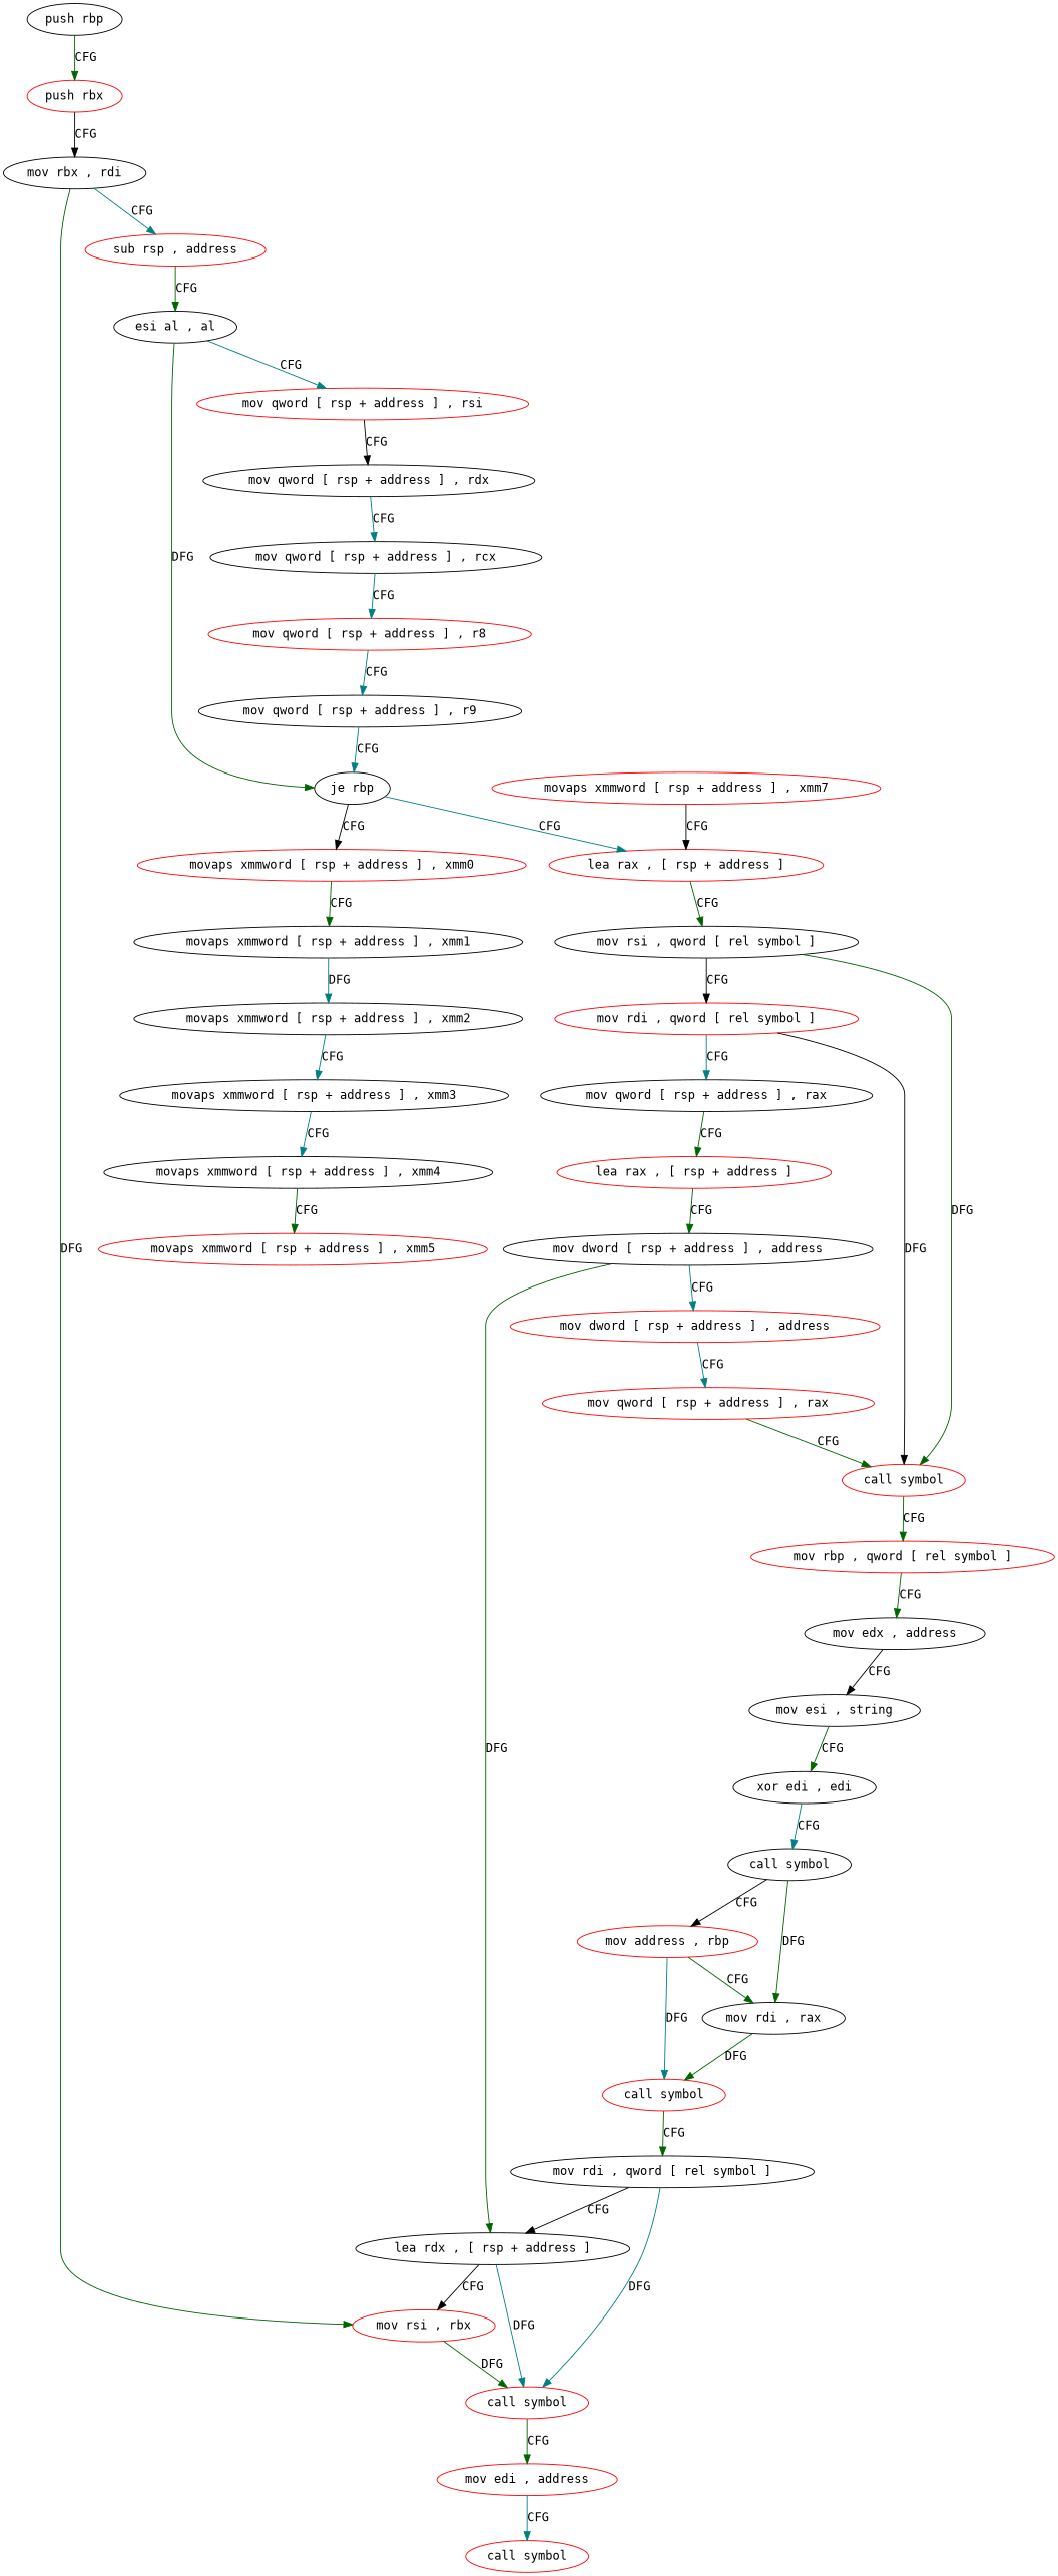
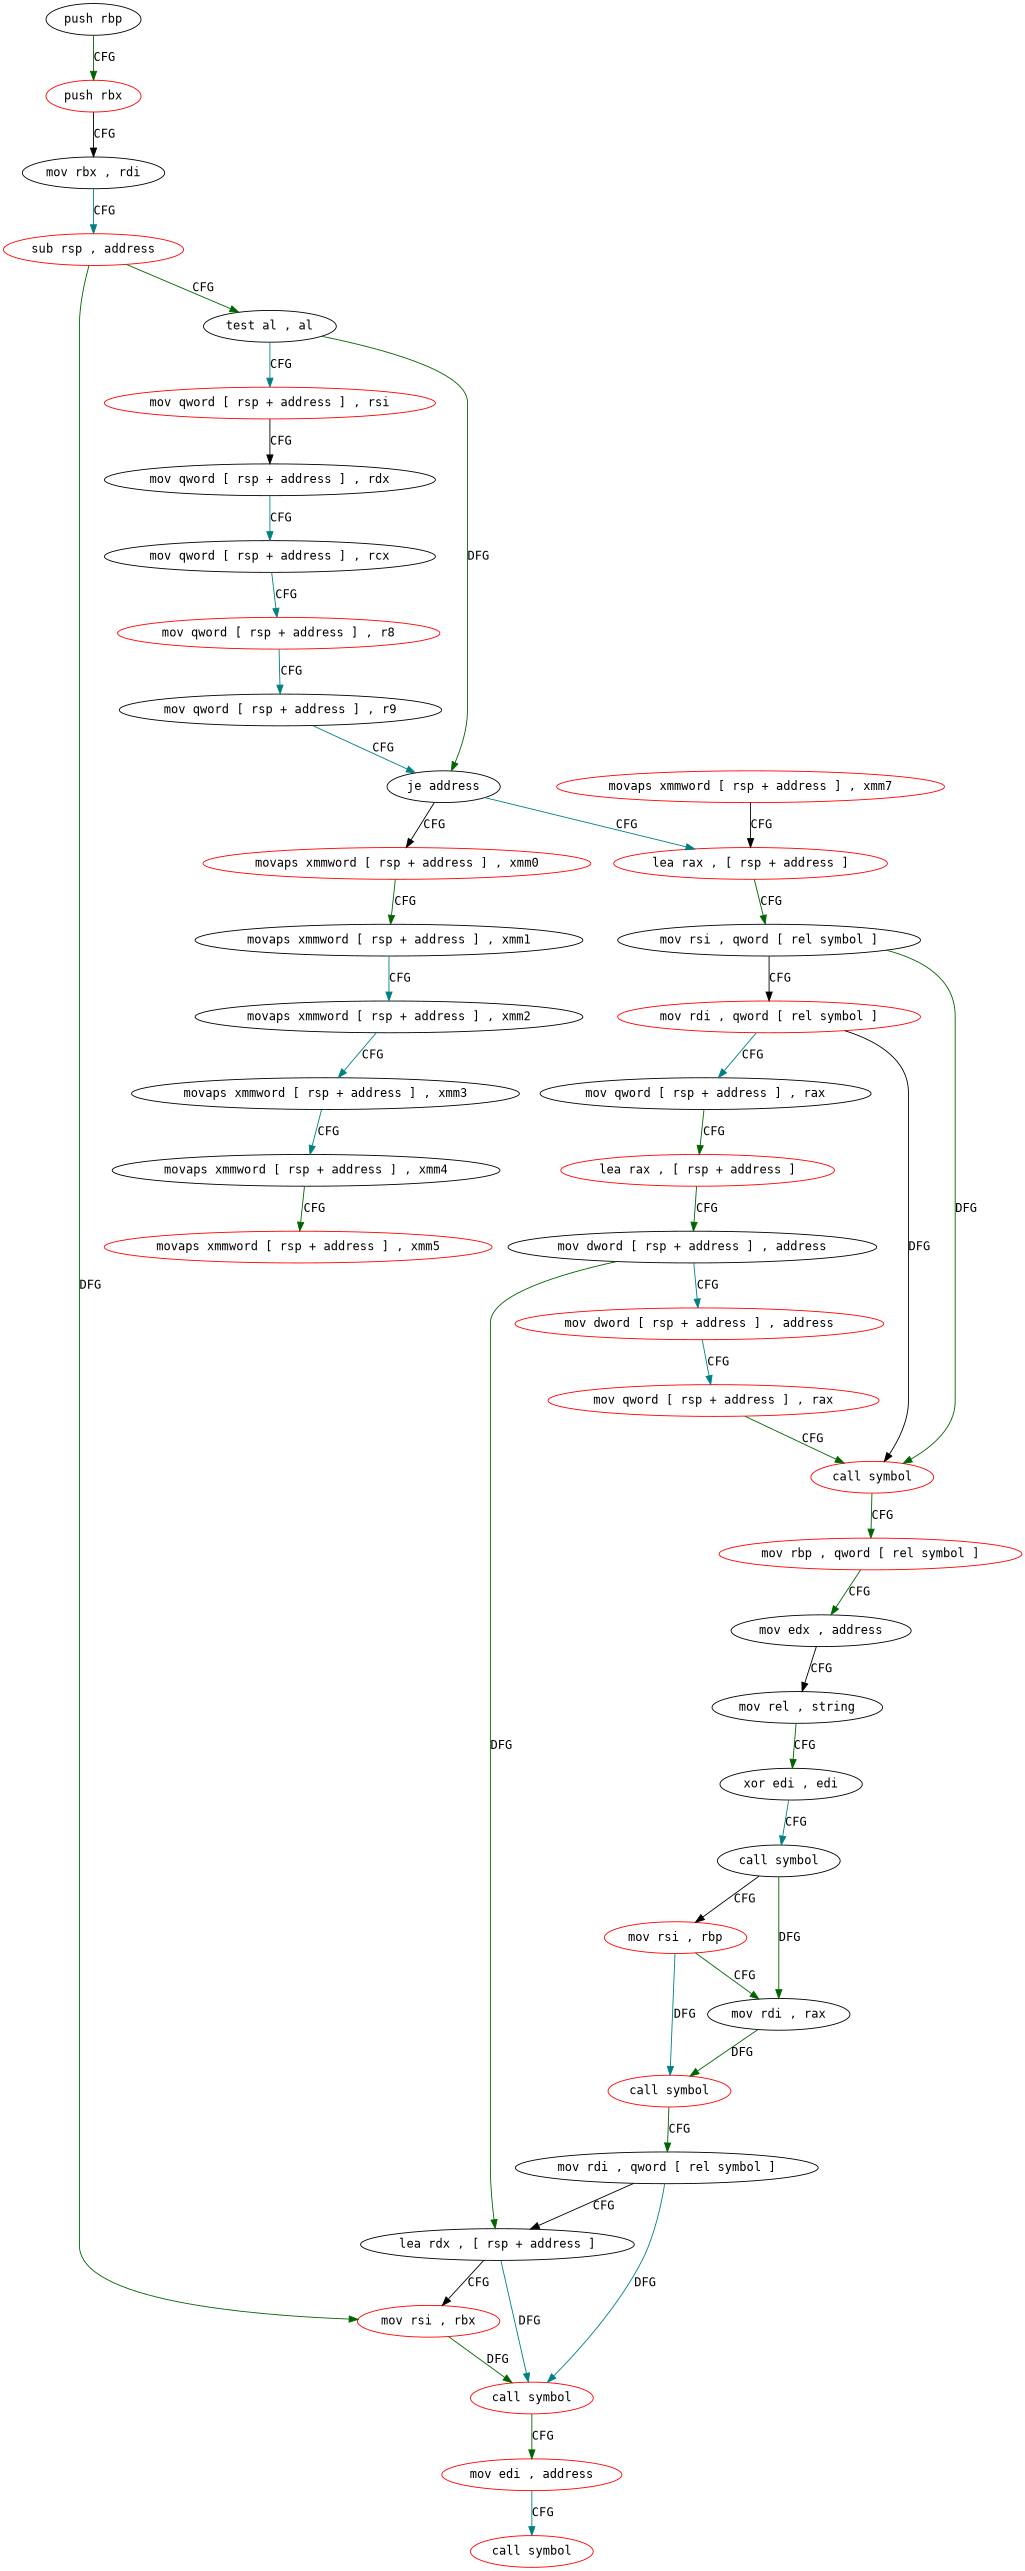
  digraph {
    fontname="DejaVu Sans Mono"
    node [color=black fontname="DejaVu Sans Mono"]
    edge [color=darkgreen fontname="DejaVu Sans Mono"]
    n1 [label="push rbp"]
    n2 [color=red label="push rbx"]
    n3 [label="mov rbx , rdi"]
    n4 [color=red label="sub rsp , address"]
    n5 [color=red label="mov rsi , rbx"]
-   n6 [label="esi al , al"]
+   n6 [label="test al , al"]
    n7 [color=red label="call symbol"]
    n8 [color=red label="mov qword [ rsp + address ] , rsi"]
-   n9 [label="je rbp"]
+   n9 [label="je address"]
    n10 [label="mov qword [ rsp + address ] , rdx"]
    n11 [color=red label="lea rax , [ rsp + address ]"]
    n12 [color=red label="movaps xmmword [ rsp + address ] , xmm0"]
    n13 [label="mov qword [ rsp + address ] , rcx"]
    n14 [color=red label="mov qword [ rsp + address ] , r8"]
    n15 [label="mov qword [ rsp + address ] , r9"]
    n16 [label="mov rsi , qword [ rel symbol ]"]
    n17 [label="movaps xmmword [ rsp + address ] , xmm1"]
    n18 [color=red label="mov rdi , qword [ rel symbol ]"]
    n19 [color=red label="call symbol"]
    n20 [label="movaps xmmword [ rsp + address ] , xmm2"]
    n21 [label="mov qword [ rsp + address ] , rax"]
    n22 [color=red label="mov rbp , qword [ rel symbol ]"]
    n23 [color=red label="lea rax , [ rsp + address ]"]
    n24 [label="mov dword [ rsp + address ] , address"]
    n25 [color=red label="mov dword [ rsp + address ] , address"]
    n26 [label="lea rdx , [ rsp + address ]"]
    n27 [color=red label="mov qword [ rsp + address ] , rax"]
    n28 [label="mov edx , address"]
-   n29 [label="mov esi , string"]
+   n29 [label="mov rel , string"]
    n30 [label="xor edi , edi"]
    n31 [label="call symbol"]
-   n32 [color=red label="mov address , rbp"]
+   n32 [color=red label="mov rsi , rbp"]
    n33 [label="mov rdi , rax"]
    n34 [color=red label="call symbol"]
    n35 [label="mov rdi , qword [ rel symbol ]"]
    n36 [color=red label="mov edi , address"]
    n37 [color=red label="call symbol"]
    n38 [label="movaps xmmword [ rsp + address ] , xmm3"]
    n39 [label="movaps xmmword [ rsp + address ] , xmm4"]
    n40 [color=red label="movaps xmmword [ rsp + address ] , xmm5"]
    n41 [color=red label="movaps xmmword [ rsp + address ] , xmm7"]
    n1 -> n2 [label=CFG]
    n2 -> n3 [color=black label=CFG]
    n3 -> n4 [color=teal label=CFG]
-   n3 -> n5 [label=DFG]
+   n4 -> n5 [label=DFG]
    n4 -> n6 [label=CFG]
    n5 -> n7 [label=DFG]
    n6 -> n8 [color=teal label=CFG]
    n6 -> n9 [label=DFG]
    n7 -> n36 [label=CFG]
    n8 -> n10 [color=black label=CFG]
    n9 -> n11 [color=teal label=CFG]
    n9 -> n12 [color=black label=CFG]
    n10 -> n13 [color=teal label=CFG]
    n11 -> n16 [label=CFG]
    n12 -> n17 [label=CFG]
    n13 -> n14 [color=teal label=CFG]
    n14 -> n15 [color=teal label=CFG]
    n15 -> n9 [color=teal label=CFG]
    n16 -> n18 [color=black label=CFG]
    n16 -> n19 [label=DFG]
-   n17 -> n20 [color=teal label=DFG]
+   n17 -> n20 [color=teal label=CFG]
    n18 -> n19 [color=black label=DFG]
    n18 -> n21 [color=teal label=CFG]
    n19 -> n22 [label=CFG]
    n20 -> n38 [color=teal label=CFG]
    n21 -> n23 [label=CFG]
    n22 -> n28 [label=CFG]
    n23 -> n24 [label=CFG]
    n24 -> n25 [color=teal label=CFG]
    n24 -> n26 [label=DFG]
    n25 -> n27 [color=teal label=CFG]
    n26 -> n5 [color=black label=CFG]
    n26 -> n7 [color=teal label=DFG]
    n27 -> n19 [label=CFG]
    n28 -> n29 [color=black label=CFG]
    n29 -> n30 [label=CFG]
    n30 -> n31 [color=teal label=CFG]
    n31 -> n32 [color=black label=CFG]
    n31 -> n33 [label=DFG]
    n32 -> n33 [label=CFG]
    n32 -> n34 [color=teal label=DFG]
    n33 -> n34 [label=DFG]
    n34 -> n35 [label=CFG]
    n35 -> n7 [color=teal label=DFG]
    n35 -> n26 [color=black label=CFG]
    n36 -> n37 [color=teal label=CFG]
    n38 -> n39 [color=teal label=CFG]
    n39 -> n40 [label=CFG]
    n41 -> n11 [color=black label=CFG]
  }
